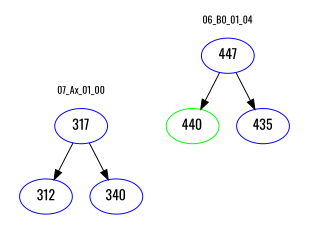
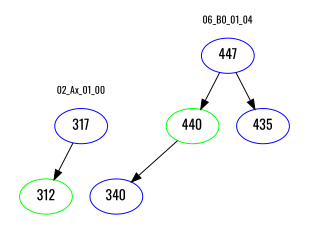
  digraph {
    fontname=Oswald
    node [color=blue fontname=Oswald]
    edge [color=black fontname=Oswald]
    n1 [label=317]
-   n2 [label=312]
+   n2 [color=green label=312]
    n3 [label=340]
    n4 [label=447]
    n5 [color=green label=440]
    n6 [label=435]
    subgraph cluster_1 {
      color=white
      fontsize=10
-     label="07_Ax_01_00"
+     label="02_Ax_01_00"
      n1
      n2
      n3
    }
    subgraph cluster_2 {
      color=white
      fontsize=10
      label="06_B0_01_04"
      n4
      n5
      n6
    }
    n1 -> n2
-   n1 -> n3
+   n5 -> n3
    n4 -> n5
    n4 -> n6
  }
